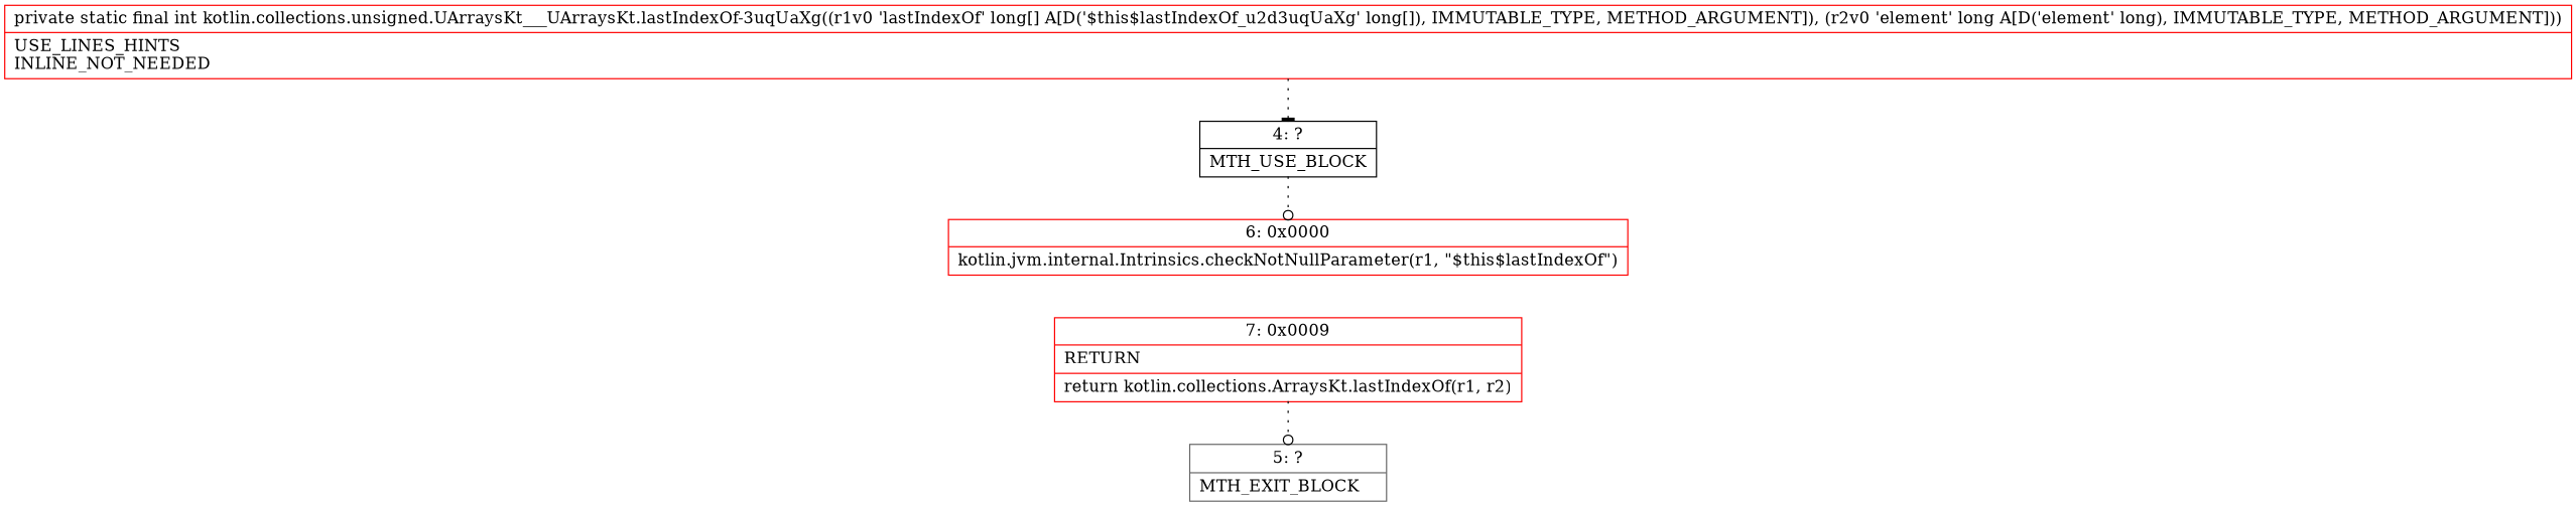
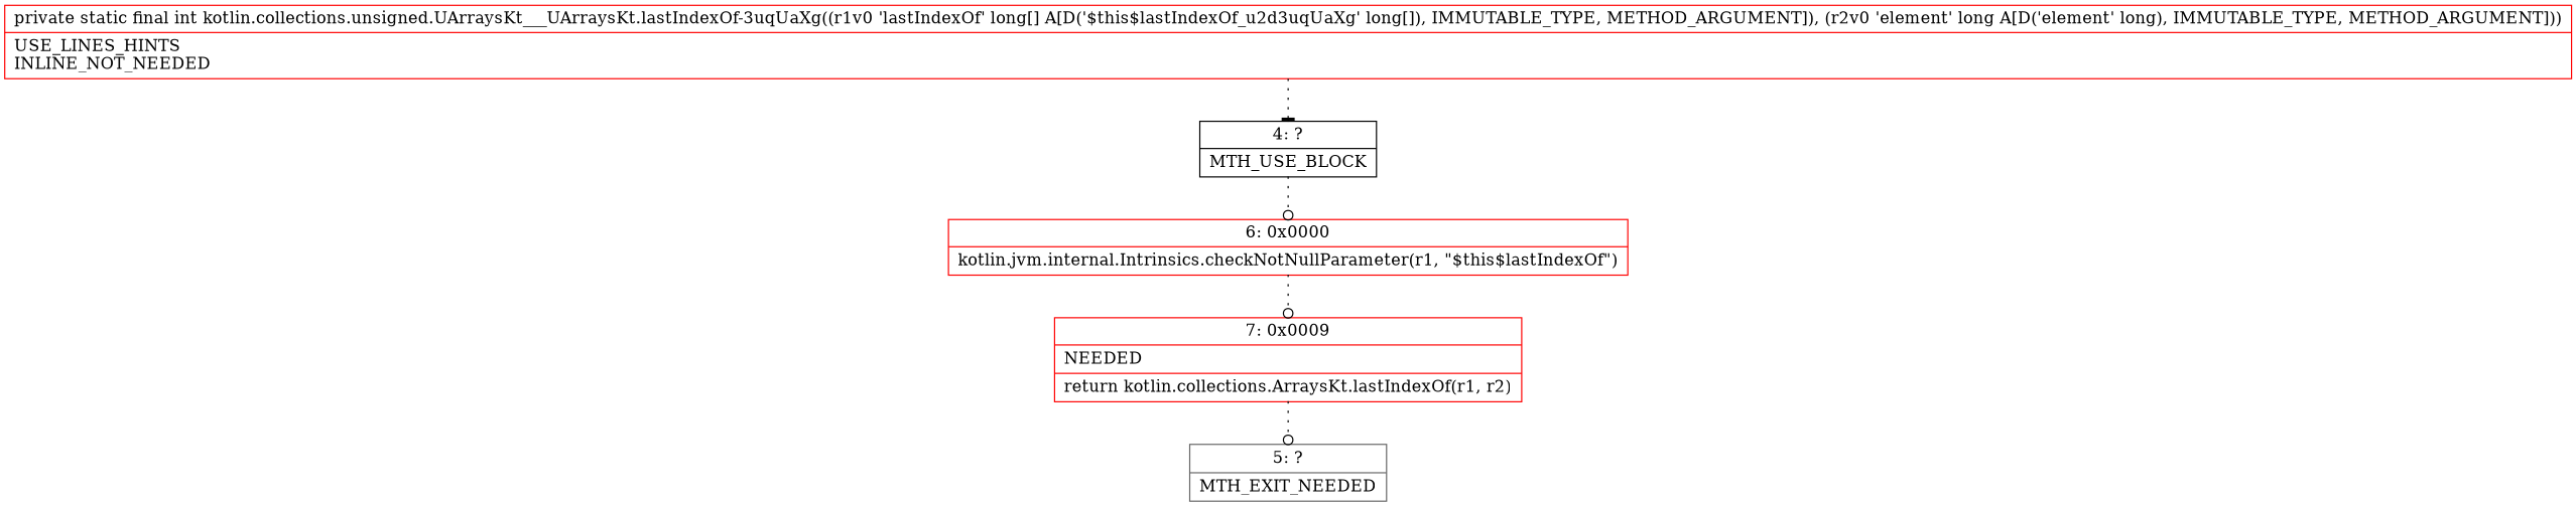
  digraph {
    node [color=red shape=record]
    edge [arrowhead=odot style=dotted]
    n1 [color=black label="{4\:\ ?|MTH_USE_BLOCK\l}"]
    n2 [label="{6\:\ 0x0000|kotlin.jvm.internal.Intrinsics.checkNotNullParameter(r1, \"$this$lastIndexOf\")\l}"]
-   n3 [label="{7\:\ 0x0009|RETURN\l|return kotlin.collections.ArraysKt.lastIndexOf(r1, r2)\l}"]
-   n4 [color=gray40 label="{5\:\ ?|MTH_EXIT_BLOCK\l}"]
+   n3 [label="{7\:\ 0x0009|NEEDED\l|return kotlin.collections.ArraysKt.lastIndexOf(r1, r2)\l}"]
+   n4 [color=gray40 label="{5\:\ ?|MTH_EXIT_NEEDED\l}"]
    n5 [label="{private static final int kotlin.collections.unsigned.UArraysKt___UArraysKt.lastIndexOf\-3uqUaXg((r1v0 'lastIndexOf' long[] A[D('$this$lastIndexOf_u2d3uqUaXg' long[]), IMMUTABLE_TYPE, METHOD_ARGUMENT]), (r2v0 'element' long A[D('element' long), IMMUTABLE_TYPE, METHOD_ARGUMENT]))  | USE_LINES_HINTS\lINLINE_NOT_NEEDED\l}"]
    n1 -> n2
+   n2 -> n3
    n3 -> n4
    n5 -> n1 [arrowhead=tee]
  }
